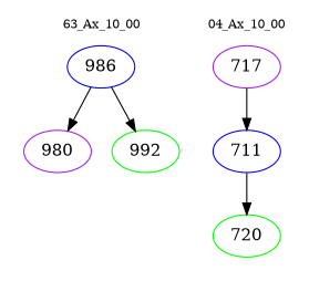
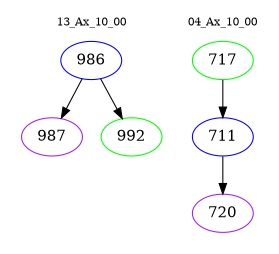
  digraph {
    node [color=blue]
    edge [color=black]
    n1 [label=986]
-   n2 [color=purple label=980]
+   n2 [color=purple label=987]
    n3 [color=green label=992]
    n4 [label=711]
-   n5 [color=purple label=717]
-   n6 [color=green label=720]
+   n5 [color=green label=717]
+   n6 [color=purple label=720]
    subgraph cluster_1 {
      color=white
      fontsize=10
-     label="63_Ax_10_00"
+     label="13_Ax_10_00"
      n1
      n2
      n3
    }
    subgraph cluster_2 {
      color=white
      fontsize=10
      label="04_Ax_10_00"
      n4
      n5
      n6
    }
    n1 -> n2
    n1 -> n3
    n4 -> n6
    n5 -> n4
  }
